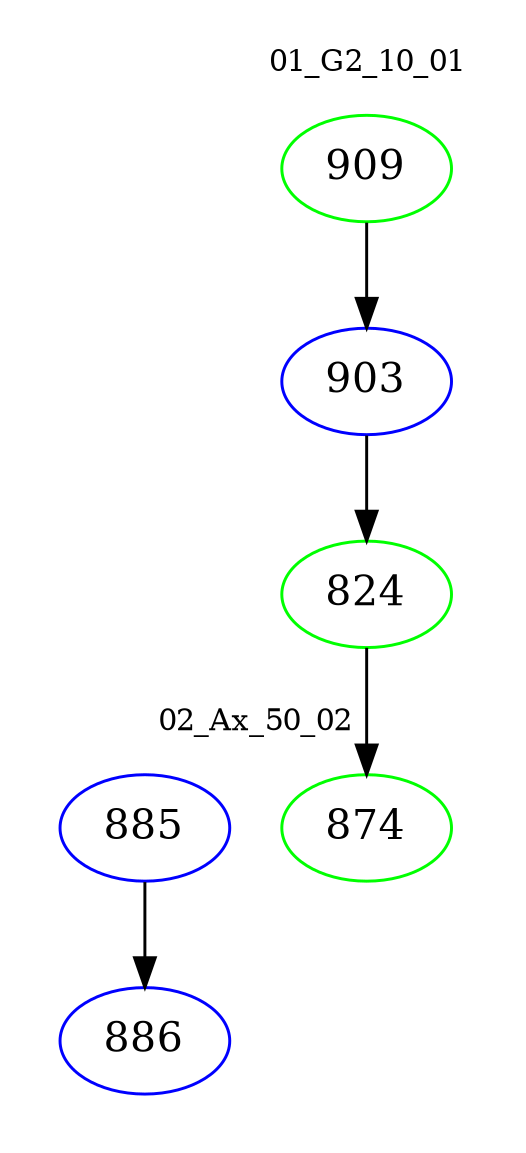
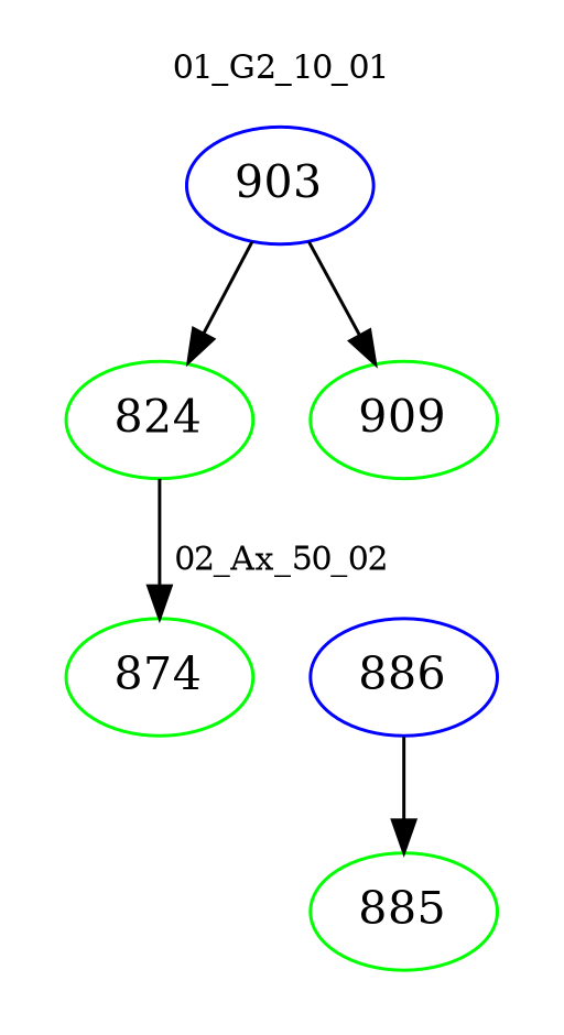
  digraph {
    node [color=green]
    edge [color=black]
    n1 [color=blue label=886]
    n2 [label=874]
-   n3 [color=blue label=885]
+   n3 [label=885]
    n4 [color=blue label=903]
    n5 [label=824]
    n6 [label=909]
    subgraph cluster_1 {
      color=white
      fontsize=10
      label="02_Ax_50_02"
      n1
      n2
      n3
    }
    subgraph cluster_2 {
      color=white
      fontsize=10
      label="01_G2_10_01"
      n4
      n5
      n6
    }
-   n3 -> n1
+   n1 -> n3
    n4 -> n5
-   n6 -> n4
+   n4 -> n6
    n5 -> n2
  }
